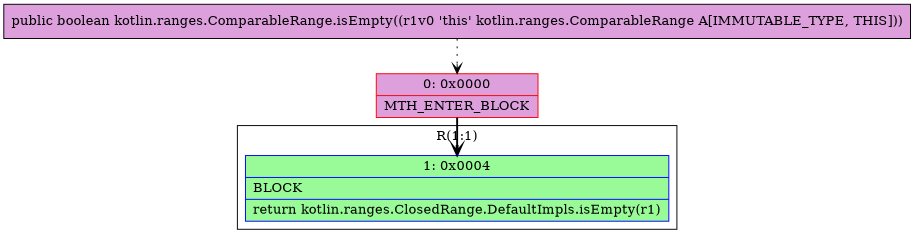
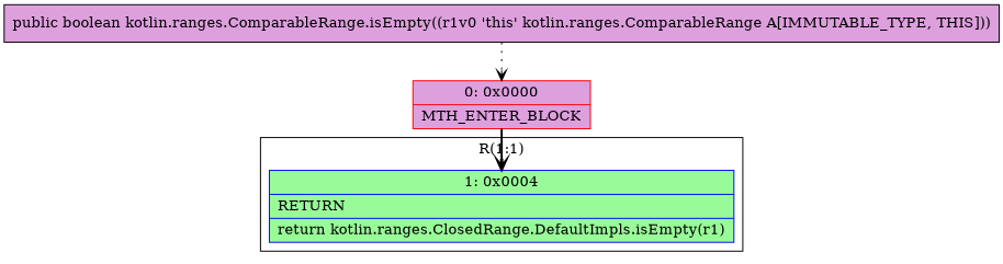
  digraph {
    node [shape=record style=filled fillcolor=plum]
    edge [arrowhead=vee]
-   n1 [color=blue label="{1\:\ 0x0004|BLOCK\l|return kotlin.ranges.ClosedRange.DefaultImpls.isEmpty(r1)\l}" fillcolor=palegreen]
+   n1 [color=blue label="{1\:\ 0x0004|RETURN\l|return kotlin.ranges.ClosedRange.DefaultImpls.isEmpty(r1)\l}" fillcolor=palegreen]
    n2 [color=red label="{0\:\ 0x0000|MTH_ENTER_BLOCK\l}"]
    n3 [label="{public boolean kotlin.ranges.ComparableRange.isEmpty((r1v0 'this' kotlin.ranges.ComparableRange A[IMMUTABLE_TYPE, THIS])) }"]
    subgraph cluster_1 {
      label="R(1:1)"
      n1
    }
    n2 -> n1 [style=bold]
    n3 -> n2 [style=dotted]
  }
